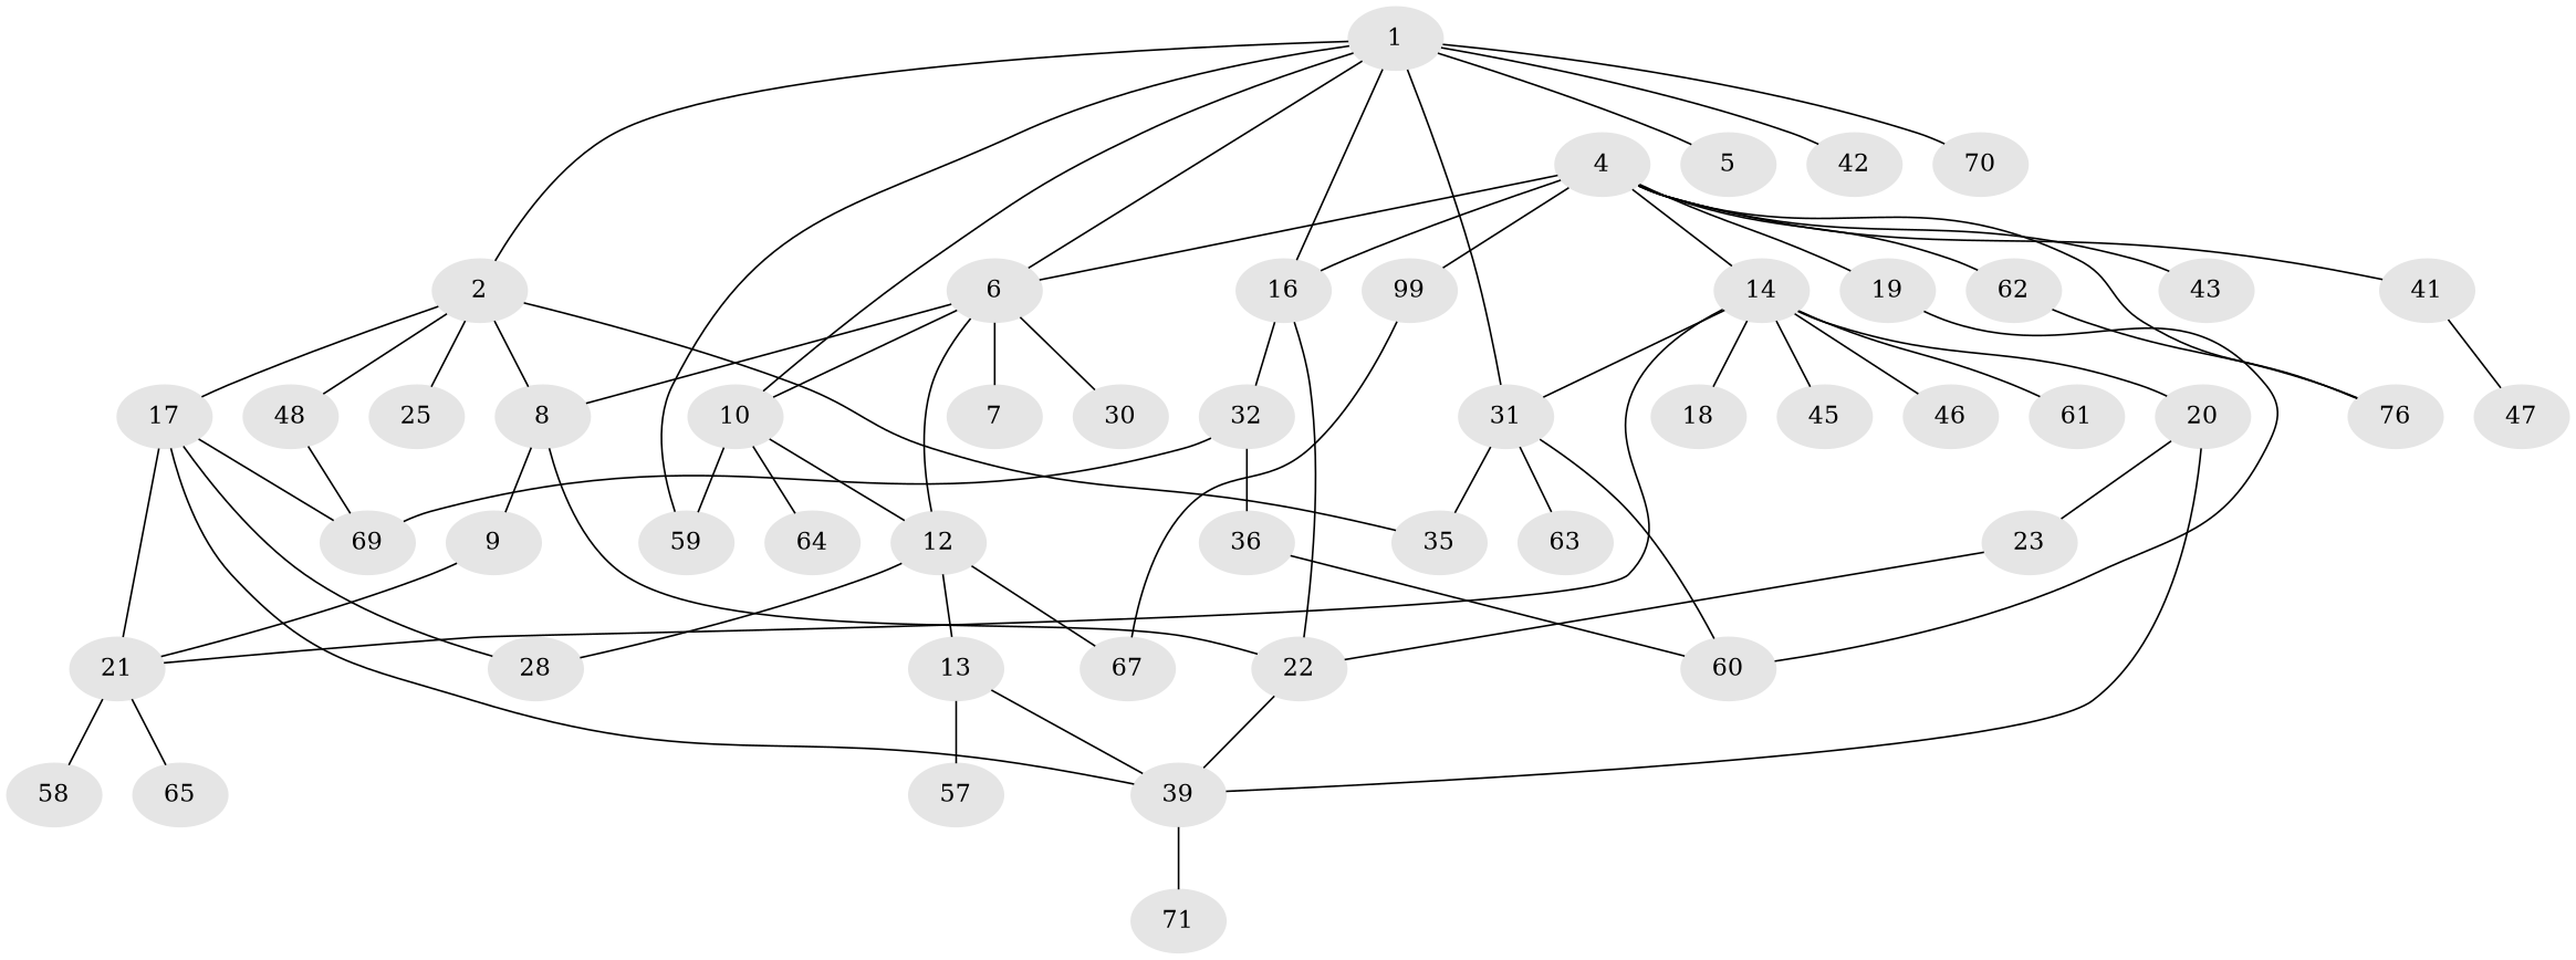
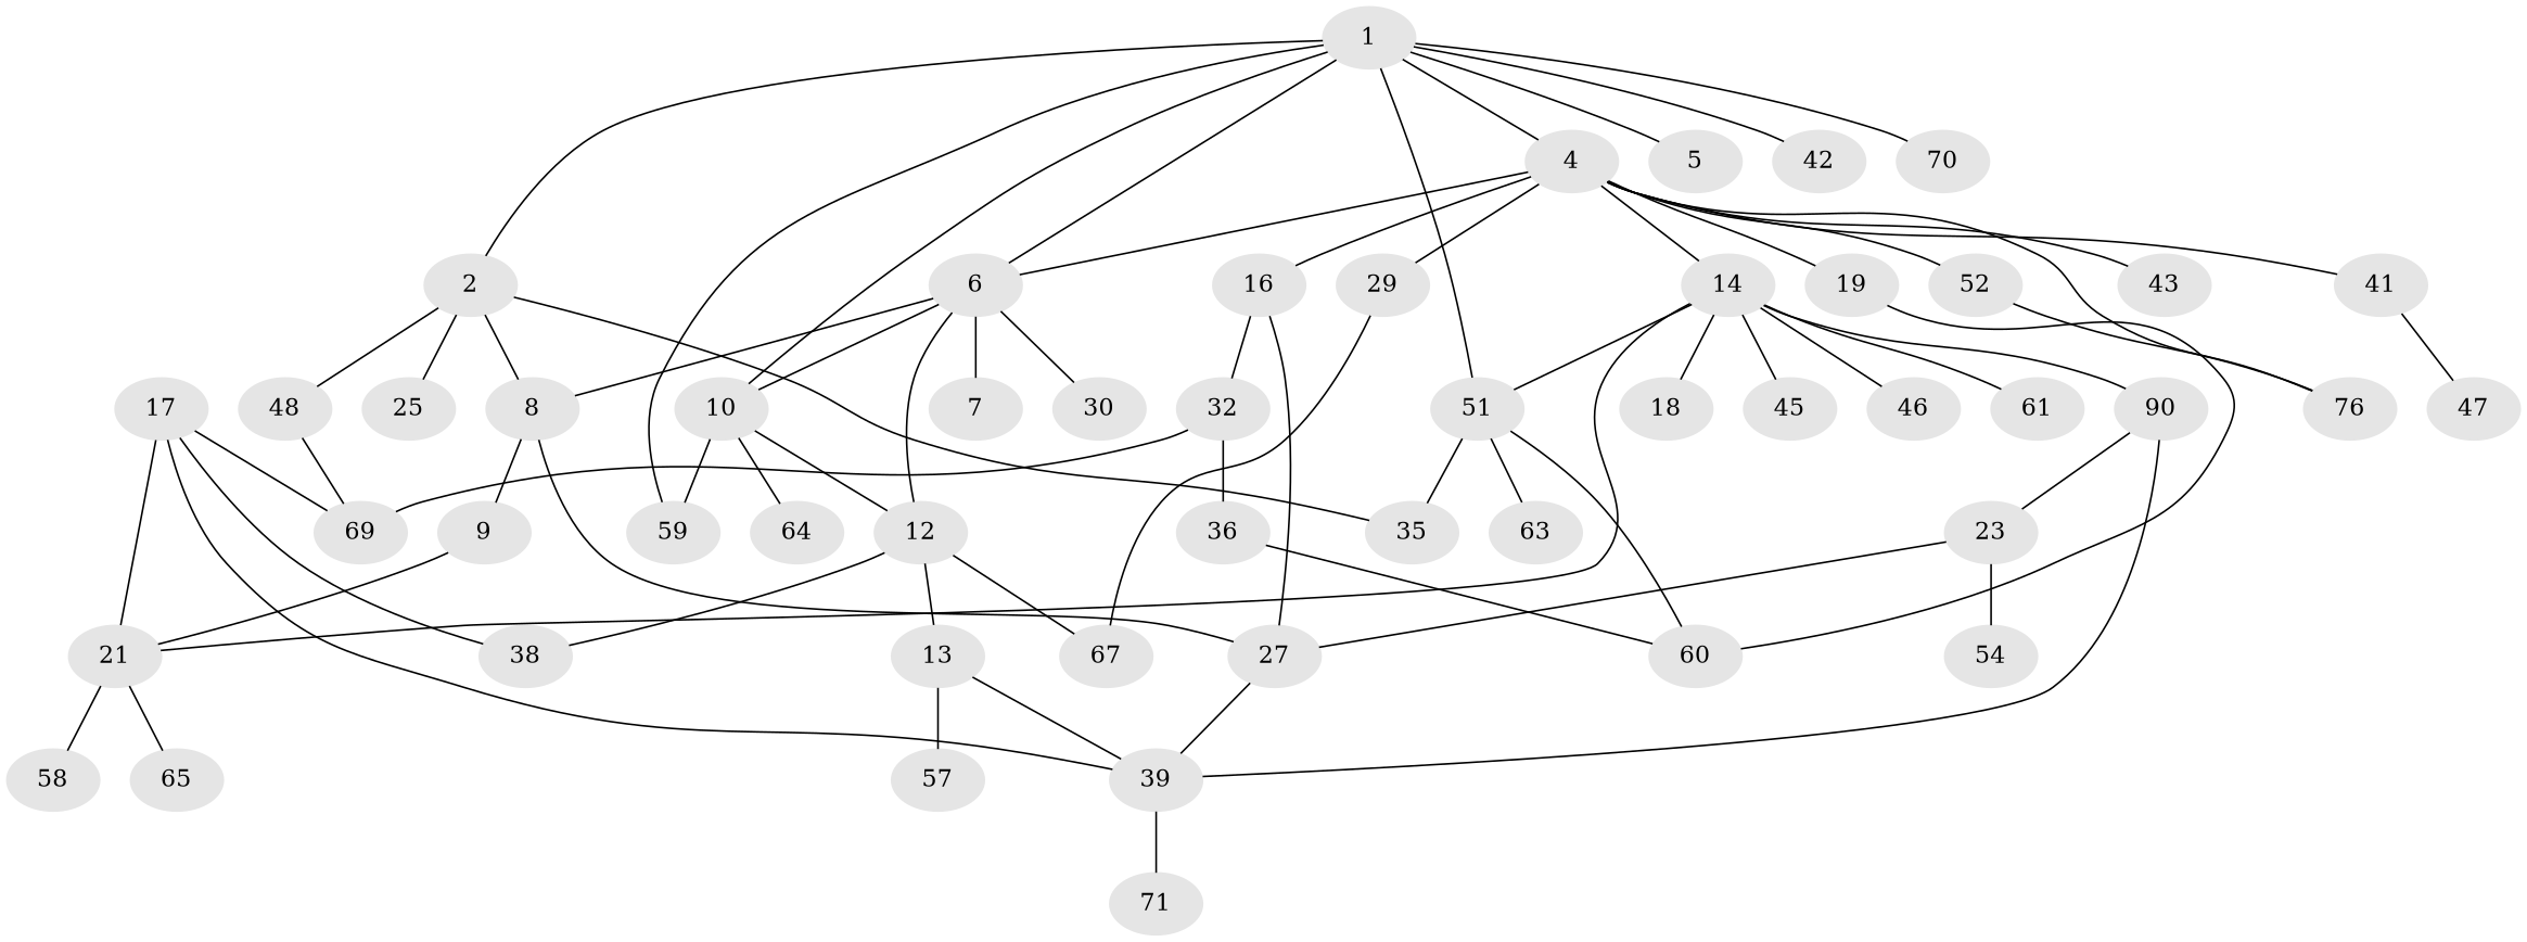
  graph {
    node [color=gray90 style=filled]
    1 [super="+24"]
    2 [super="+3"]
    4 [super="+15"]
    5 [super="+37"]
    6 [super="+22"]
    10 [super="+14"]
-   31 [super="+49"]
+   31 [super="+49" label=51]
    42
    59 [super="+75"]
    70
    8 [super="+34"]
    17 [super="+26"]
    25
    35
    48
    n16 [label=14 super="+33"]
    16
    19
-   29 [label=99]
+   29
    41
    43
-   52 [super="+62" label=62]
+   52 [super="+62"]
    76
    7 [super="+38"]
    12 [super="+73"]
    30
    64
    60
    63 [super="+66"]
    9
-   27 [super="+44" label=22]
+   27 [super="+44"]
    21 [super="+55"]
-   28
+   28 [label=38]
    39 [super="+50"]
    69 [super="+74"]
    18
-   20 [super="+72"]
+   20 [super="+72" label=90]
    45
    46
    61
    32 [super="+56"]
    67 [super="+68"]
    47 [super="+53"]
    13 [super="+40"]
    58
    65
    23 [super="+51"]
    57
    71
    36
+   54
    1 -- 2
-   1 -- 16
+   1 -- 4
    1 -- 5
    1 -- 6
    1 -- 10
    1 -- 31
    1 -- 42
    1 -- 59
    1 -- 70
    2 -- 8
-   2 -- 17
    2 -- 25
    2 -- 35
    2 -- 48
    4 -- 6
    4 -- n16
    4 -- 16
    4 -- 19
    4 -- 29
    4 -- 41
    4 -- 43
    4 -- 52
    4 -- 76
    6 -- 10
    6 -- 8
    6 -- 7
    6 -- 12
    6 -- 30
    10 -- 59
    10 -- 12
    10 -- 64
    31 -- 35
    31 -- 60
    31 -- 63
    8 -- 9
    8 -- 27
    17 -- 21
    17 -- 28
    17 -- 39
    17 -- 69
    48 -- 69
    n16 -- 31
    n16 -- 21
    n16 -- 18
    n16 -- 20
    n16 -- 45 [weight=2]
    n16 -- 46
    n16 -- 61
    16 -- 27
    16 -- 32
    19 -- 60
    29 -- 67
    41 -- 47
    52 -- 76
    12 -- 28
    12 -- 67
    12 -- 13
    9 -- 21
    27 -- 39
    21 -- 58
    21 -- 65
    39 -- 71
    20 -- 39
    20 -- 23
    32 -- 69
    32 -- 36
    13 -- 39
    13 -- 57
    23 -- 27
+   23 -- 54
    36 -- 60
  }
